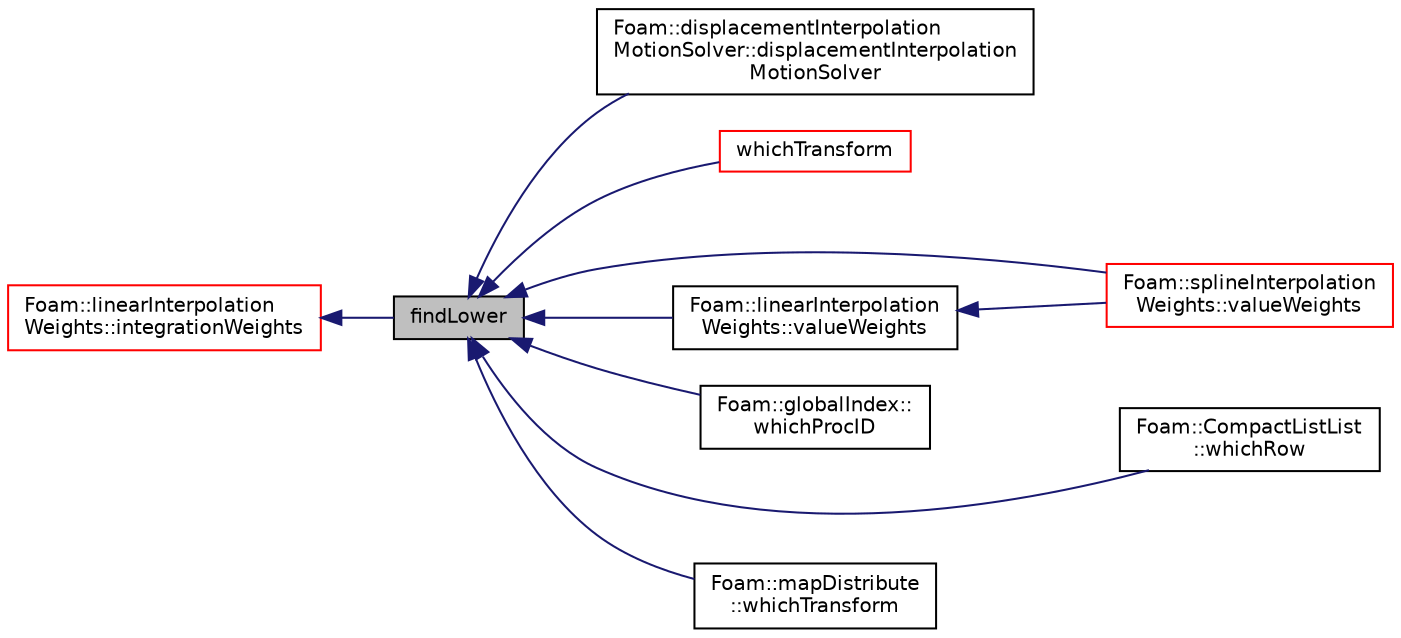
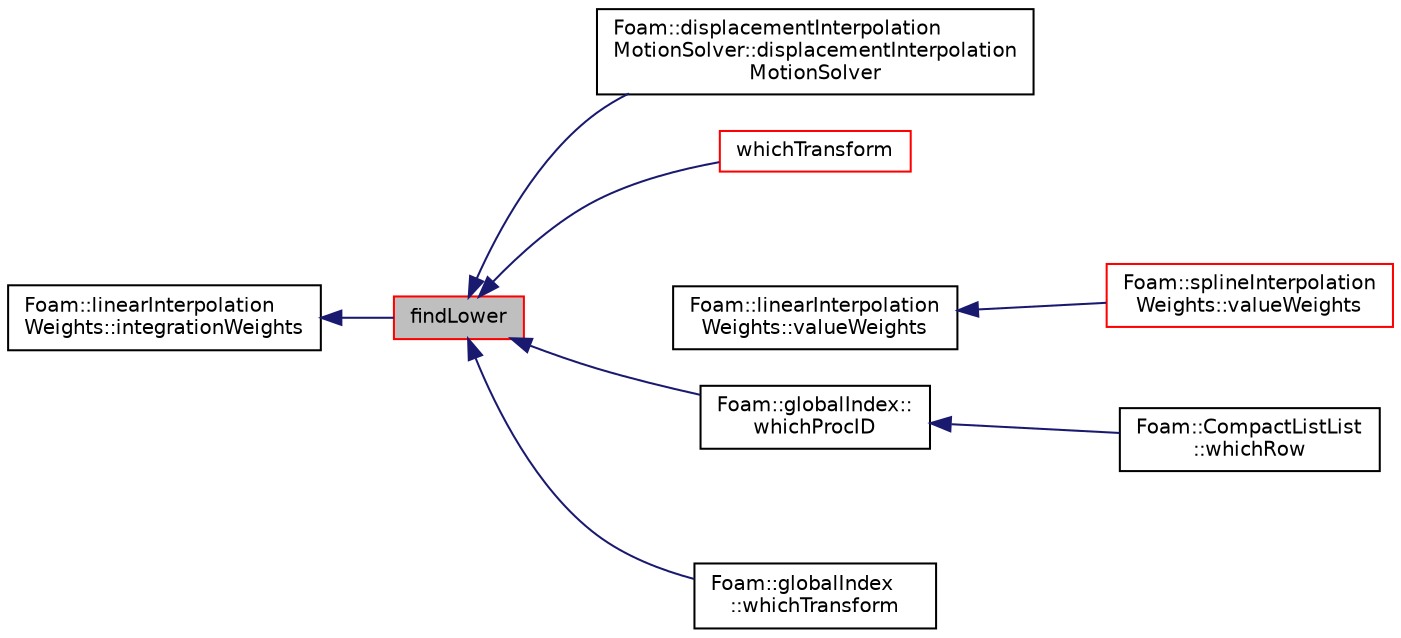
  digraph {
    rankdir=LR
    node [color=black fontname=Helvetica fontsize=10 shape=record]
    edge [color=midnightblue dir=back fontname=Helvetica fontsize=10 labelfontname=Helvetica labelfontsize=10 style=solid]
-   n1 [fillcolor=grey75 fontcolor=black height=0.2 label=findLower style=filled width=0.4]
+   n1 [color=red fillcolor=grey75 fontcolor=black height=0.2 label=findLower style=filled width=0.4]
    n2 [height=0.2 label="Foam::displacementInterpolation\lMotionSolver::displacementInterpolation\lMotionSolver" width=0.4]
    n3 [color=red height=0.2 label=whichTransform width=0.4]
    n4 [color=red height=0.2 label="Foam::splineInterpolation\lWeights::valueWeights" width=0.4]
    n5 [height=0.2 label="Foam::linearInterpolation\lWeights::valueWeights" width=0.4]
    n6 [height=0.2 label="Foam::globalIndex::\lwhichProcID" width=0.4]
    n7 [height=0.2 label="Foam::CompactListList\l::whichRow" width=0.4]
-   n8 [height=0.2 label="Foam::mapDistribute\l::whichTransform" width=0.4]
-   n9 [color=red height=0.2 label="Foam::linearInterpolation\lWeights::integrationWeights" width=0.4]
+   n8 [height=0.2 label="Foam::globalIndex\l::whichTransform" width=0.4]
+   n9 [height=0.2 label="Foam::linearInterpolation\lWeights::integrationWeights" width=0.4]
    n1 -> n2
    n1 -> n3
-   n1 -> n4
-   n1 -> n5
    n1 -> n6
-   n1 -> n7
+   n6 -> n7
    n1 -> n8
    n5 -> n4
    n9 -> n1
  }
